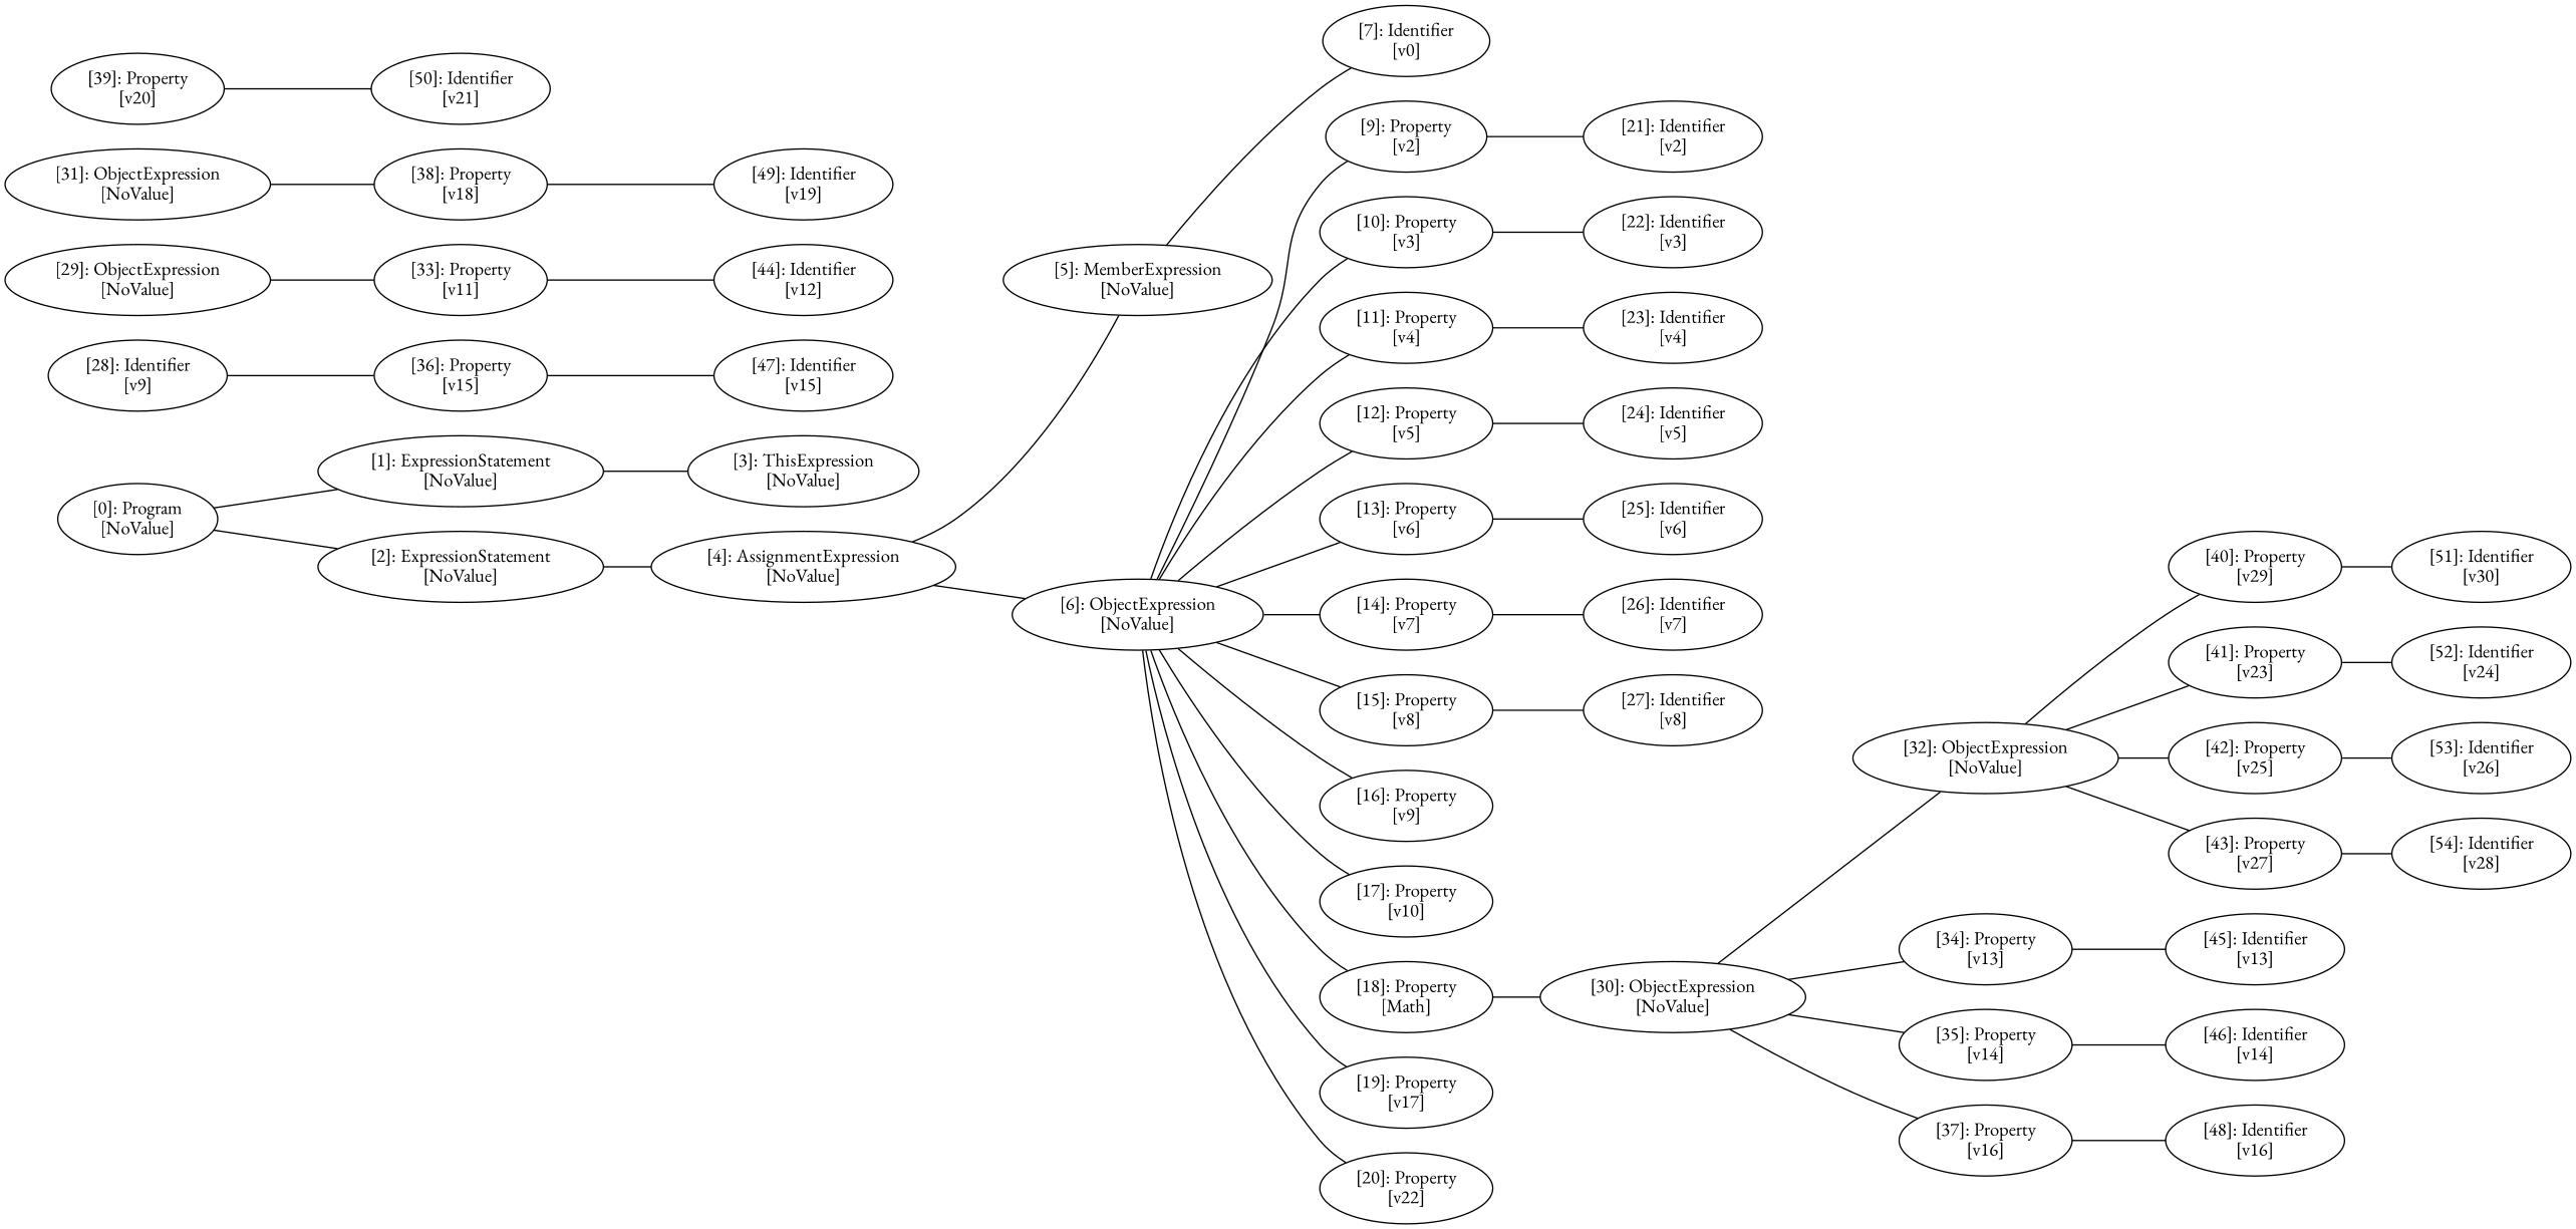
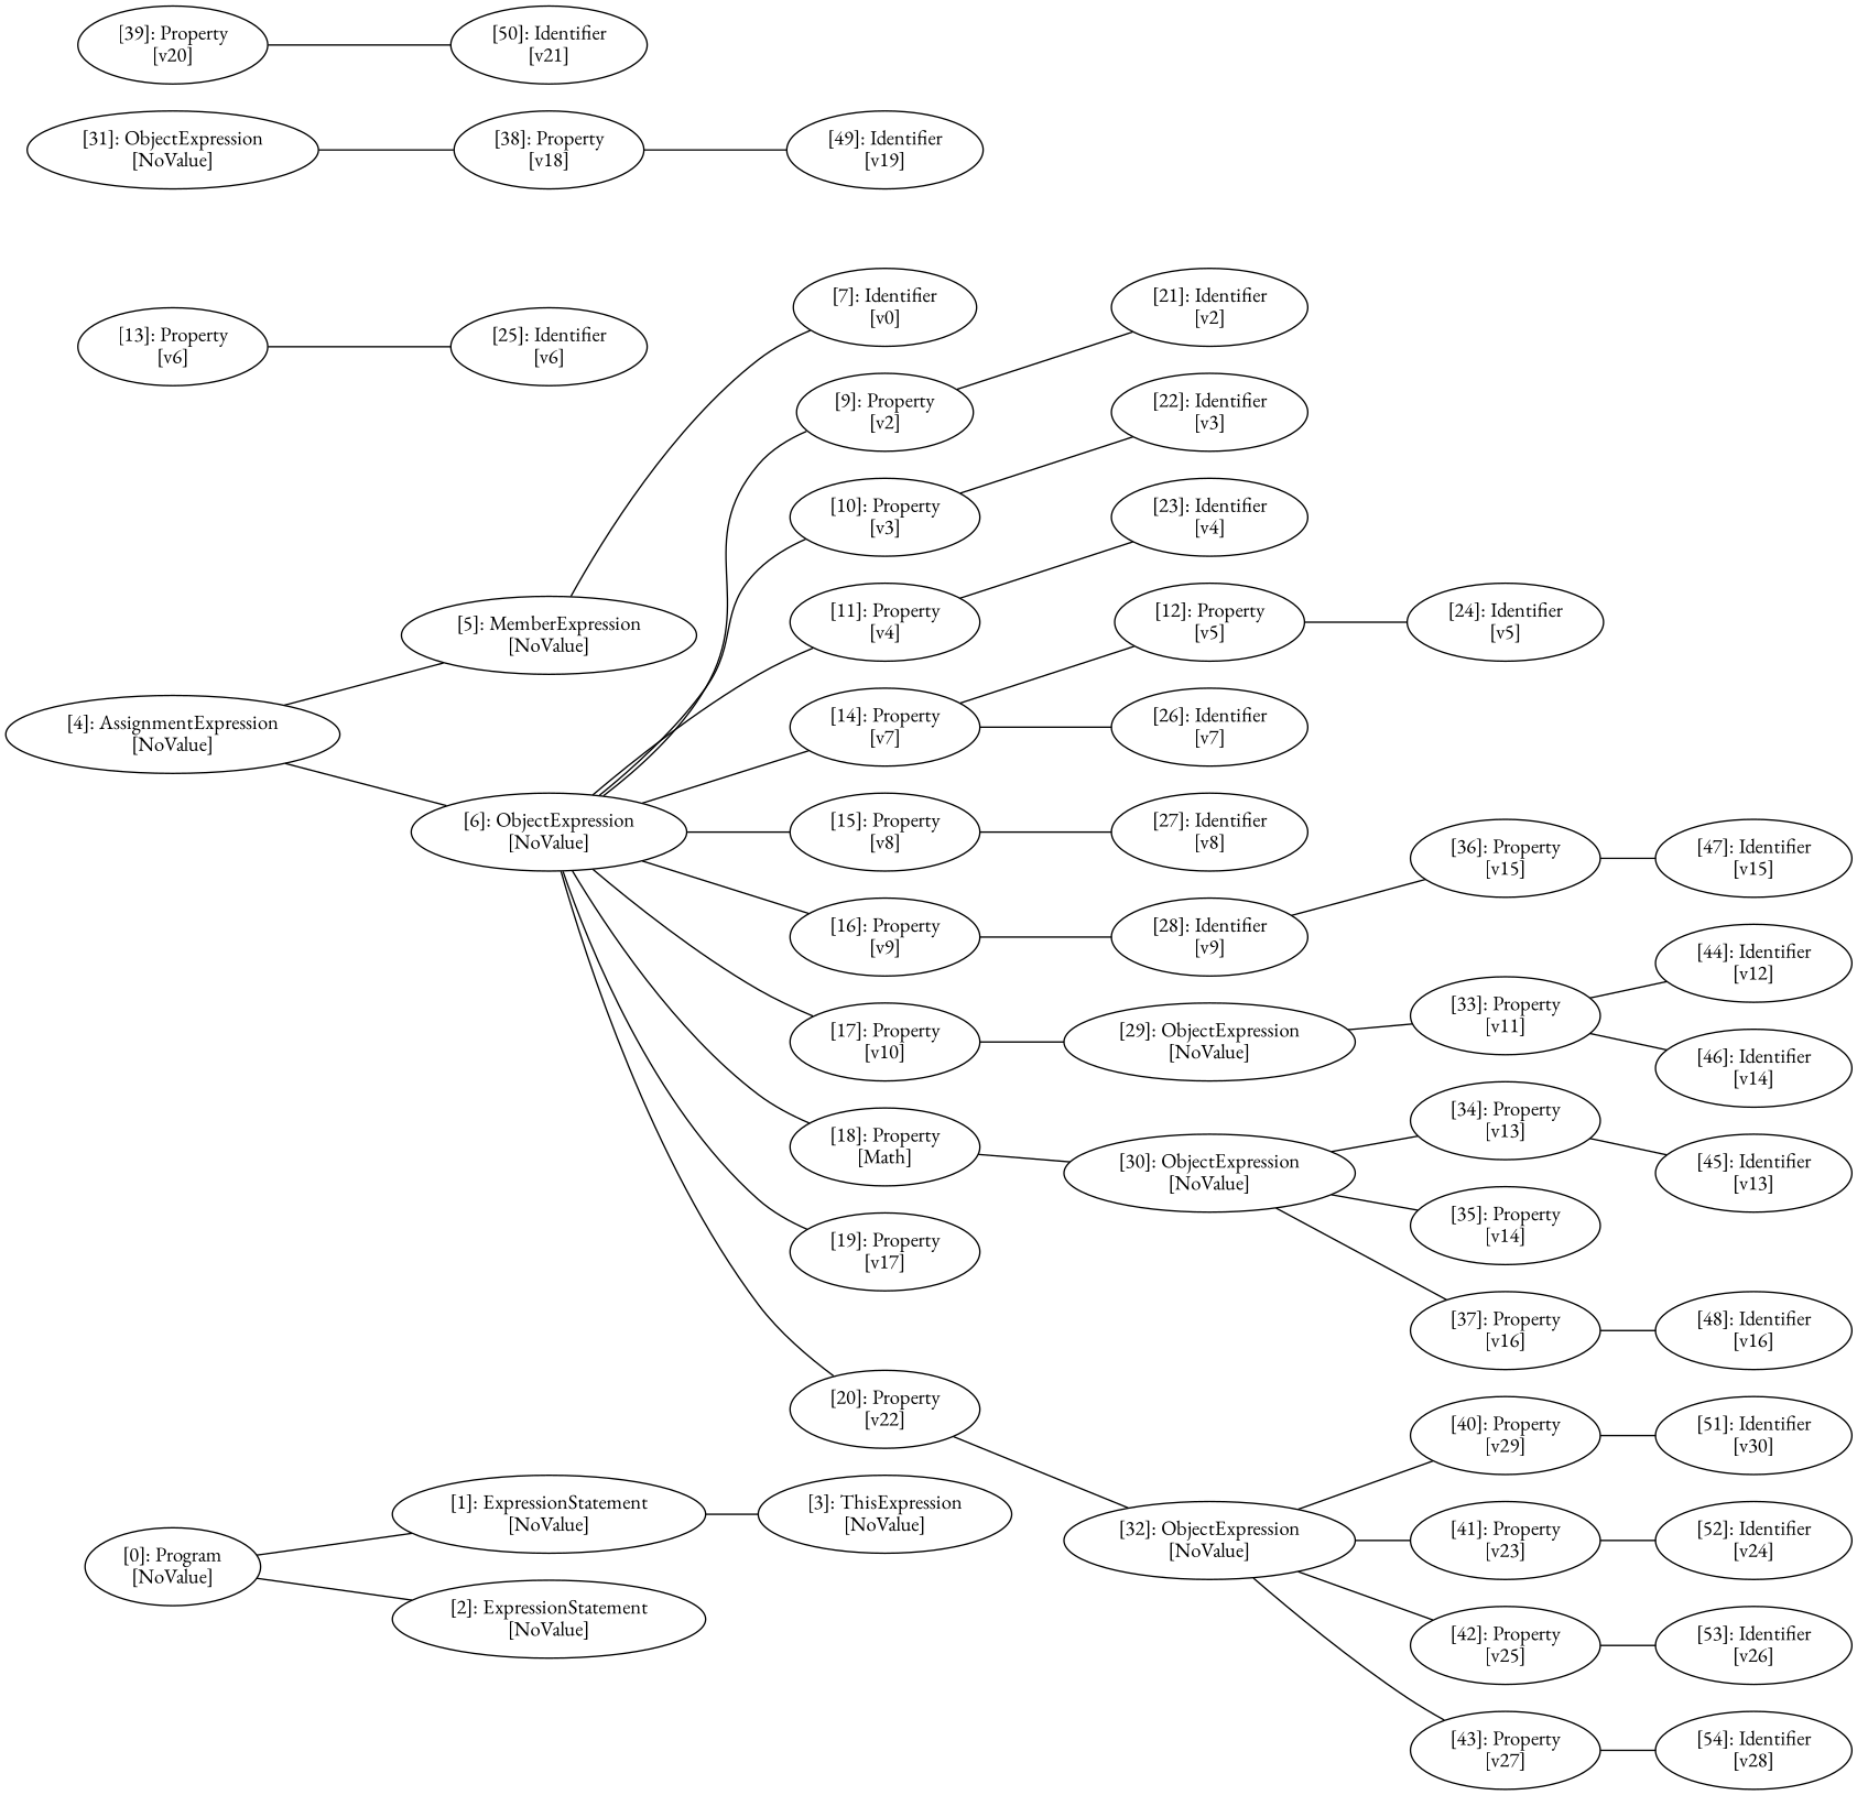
  graph {
    fontname="EB Garamond"
    rankdir=LR
    node [fontname="EB Garamond"]
    edge [fontname="EB Garamond"]
    n1 [label="[0]: Program\n[NoValue]"]
    n2 [label="[1]: ExpressionStatement\n[NoValue]"]
    n3 [label="[2]: ExpressionStatement\n[NoValue]"]
    n4 [label="[3]: ThisExpression\n[NoValue]"]
    n5 [label="[4]: AssignmentExpression\n[NoValue]"]
    n6 [label="[5]: MemberExpression\n[NoValue]"]
    n7 [label="[6]: ObjectExpression\n[NoValue]"]
    n8 [label="[7]: Identifier\n[v0]"]
    n9 [label="[9]: Property\n[v2]"]
    n10 [label="[10]: Property\n[v3]"]
    n11 [label="[11]: Property\n[v4]"]
    n12 [label="[12]: Property\n[v5]"]
    n13 [label="[13]: Property\n[v6]"]
    n14 [label="[14]: Property\n[v7]"]
    n15 [label="[15]: Property\n[v8]"]
    n16 [label="[16]: Property\n[v9]"]
    n17 [label="[17]: Property\n[v10]"]
    n18 [label="[18]: Property\n[Math]"]
    n19 [label="[19]: Property\n[v17]"]
    n20 [label="[20]: Property\n[v22]"]
    n21 [label="[21]: Identifier\n[v2]"]
    n22 [label="[22]: Identifier\n[v3]"]
    n23 [label="[23]: Identifier\n[v4]"]
    n24 [label="[24]: Identifier\n[v5]"]
    n25 [label="[25]: Identifier\n[v6]"]
    n26 [label="[26]: Identifier\n[v7]"]
    n27 [label="[27]: Identifier\n[v8]"]
    n28 [label="[28]: Identifier\n[v9]"]
    n29 [label="[29]: ObjectExpression\n[NoValue]"]
    n30 [label="[30]: ObjectExpression\n[NoValue]"]
    n31 [label="[32]: ObjectExpression\n[NoValue]"]
    n32 [label="[36]: Property\n[v15]"]
    n33 [label="[33]: Property\n[v11]"]
    n34 [label="[34]: Property\n[v13]"]
    n35 [label="[35]: Property\n[v14]"]
    n36 [label="[37]: Property\n[v16]"]
    n37 [label="[31]: ObjectExpression\n[NoValue]"]
    n38 [label="[38]: Property\n[v18]"]
    n39 [label="[40]: Property\n[v29]"]
    n40 [label="[41]: Property\n[v23]"]
    n41 [label="[42]: Property\n[v25]"]
    n42 [label="[43]: Property\n[v27]"]
    n43 [label="[44]: Identifier\n[v12]"]
    n44 [label="[45]: Identifier\n[v13]"]
    n45 [label="[46]: Identifier\n[v14]"]
    n46 [label="[47]: Identifier\n[v15]"]
    n47 [label="[48]: Identifier\n[v16]"]
    n48 [label="[49]: Identifier\n[v19]"]
    n49 [label="[39]: Property\n[v20]"]
    n50 [label="[50]: Identifier\n[v21]"]
    n51 [label="[51]: Identifier\n[v30]"]
    n52 [label="[52]: Identifier\n[v24]"]
    n53 [label="[53]: Identifier\n[v26]"]
    n54 [label="[54]: Identifier\n[v28]"]
    n1 -- n2
    n1 -- n3
    n2 -- n4
-   n3 -- n5
    n5 -- n6
    n5 -- n7
    n6 -- n8
    n7 -- n9
    n7 -- n10
    n7 -- n11
-   n7 -- n12
-   n7 -- n13
+   n14 -- n12
    n7 -- n14
    n7 -- n15
    n7 -- n16
    n7 -- n17
    n7 -- n18
    n7 -- n19
    n7 -- n20
    n9 -- n21
    n10 -- n22
    n11 -- n23
    n12 -- n24
    n13 -- n25
    n14 -- n26
    n15 -- n27
+   n16 -- n28
+   n17 -- n29
    n18 -- n30
-   n30 -- n31
+   n20 -- n31
    n28 -- n32
    n29 -- n33
    n30 -- n34
    n30 -- n35
    n30 -- n36
    n31 -- n39
    n31 -- n40
    n31 -- n41
    n31 -- n42
    n32 -- n46
    n33 -- n43
    n34 -- n44
-   n35 -- n45
+   n33 -- n45
    n36 -- n47
    n37 -- n38
    n38 -- n48
    n39 -- n51
    n40 -- n52
    n41 -- n53
    n42 -- n54
    n49 -- n50
  }
